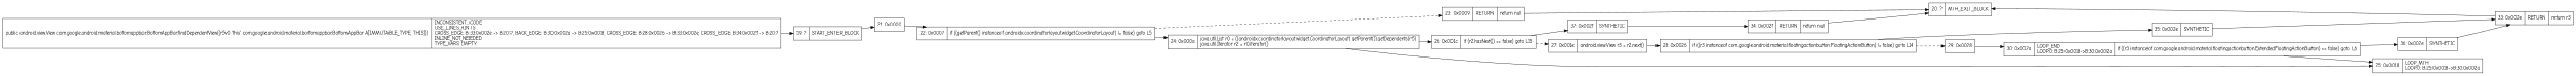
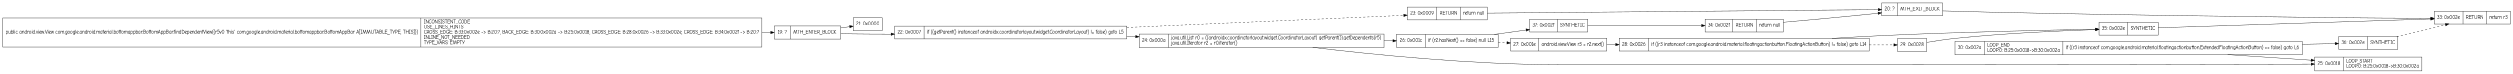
  digraph {
    fontname="Comic Neue"
    rankdir=LR
    node [fontname="Comic Neue" shape=record]
    edge [fontname="Comic Neue"]
-   n1 [label="{19\:\ ?|START_ENTER_BLOCK\l}"]
+   n1 [label="{19\:\ ?|MTH_ENTER_BLOCK\l}"]
    n2 [label="{21\:\ 0x0000}"]
    n3 [label="{22\:\ 0x0007|if ((getParent() instanceof androidx.coordinatorlayout.widget.CoordinatorLayout) != false) goto L5\l}"]
    n4 [label="{23\:\ 0x0009|RETURN\l|return null\l}"]
    n5 [label="{24\:\ 0x000a|java.util.List r0 = ((androidx.coordinatorlayout.widget.CoordinatorLayout) getParent()).getDependents(r5)\ljava.util.Iterator r2 = r0.iterator()\l}"]
    n6 [label="{20\:\ ?|MTH_EXIT_BLOCK\l}"]
-   n7 [label="{25\:\ 0x0018|LOOP_MTH\lLOOP:0: B:25:0x0018\-\>B:30:0x002a\l}"]
-   n8 [label="{26\:\ 0x001c|if (r2.hasNext() == false) goto L15\l}"]
+   n7 [label="{25\:\ 0x0018|LOOP_START\lLOOP:0: B:25:0x0018\-\>B:30:0x002a\l}"]
+   n8 [label="{26\:\ 0x001c|if (r2.hasNext() == false) null L15\l}"]
    n9 [label="{27\:\ 0x001e|android.view.View r3 = r2.next()\l}"]
    n10 [label="{37\:\ 0x002f|SYNTHETIC\l}"]
    n11 [label="{28\:\ 0x0026|if ((r3 instanceof com.google.android.material.floatingactionbutton.FloatingActionButton) != false) goto L14\l}"]
    n12 [label="{34\:\ 0x002f|RETURN\l|return null\l}"]
    n13 [label="{29\:\ 0x0028}"]
    n14 [label="{35\:\ 0x002e|SYNTHETIC\l}"]
    n15 [label="{30\:\ 0x002a|LOOP_END\lLOOP:0: B:25:0x0018\-\>B:30:0x002a\l|if ((r3 instanceof com.google.android.material.floatingactionbutton.ExtendedFloatingActionButton) == false) goto L6\l}"]
    n16 [label="{33\:\ 0x002e|RETURN\l|return r3\l}"]
    n17 [label="{36\:\ 0x002e|SYNTHETIC\l}"]
    n18 [label="{public android.view.View com.google.android.material.bottomappbar.BottomAppBar.findDependentView((r5v0 'this' com.google.android.material.bottomappbar.BottomAppBar A[IMMUTABLE_TYPE, THIS]))  | INCONSISTENT_CODE\lUSE_LINES_HINTS\lCROSS_EDGE: B:33:0x002e \-\> B:20:?, BACK_EDGE: B:30:0x002a \-\> B:25:0x0018, CROSS_EDGE: B:28:0x0026 \-\> B:33:0x002e, CROSS_EDGE: B:34:0x002f \-\> B:20:?\lINLINE_NOT_NEEDED\lTYPE_VARS: EMPTY\l}"]
    n1 -> n2
-   n2 -> n3
+   n1 -> n3
    n3 -> n4 [style=dashed]
    n3 -> n5
    n4 -> n6
    n5 -> n7
    n5 -> n8
    n8 -> n9 [style=dashed]
    n8 -> n10
    n9 -> n11
    n10 -> n12
    n11 -> n13 [style=dashed]
    n11 -> n14
    n12 -> n6
-   n13 -> n15
+   n13 -> n14
    n14 -> n16
    n15 -> n7
    n15 -> n17 [style=solid]
-   n16 -> n6
-   n17 -> n16
+   n6 -> n16
+   n17 -> n16 [style=dashed]
    n18 -> n1
  }
